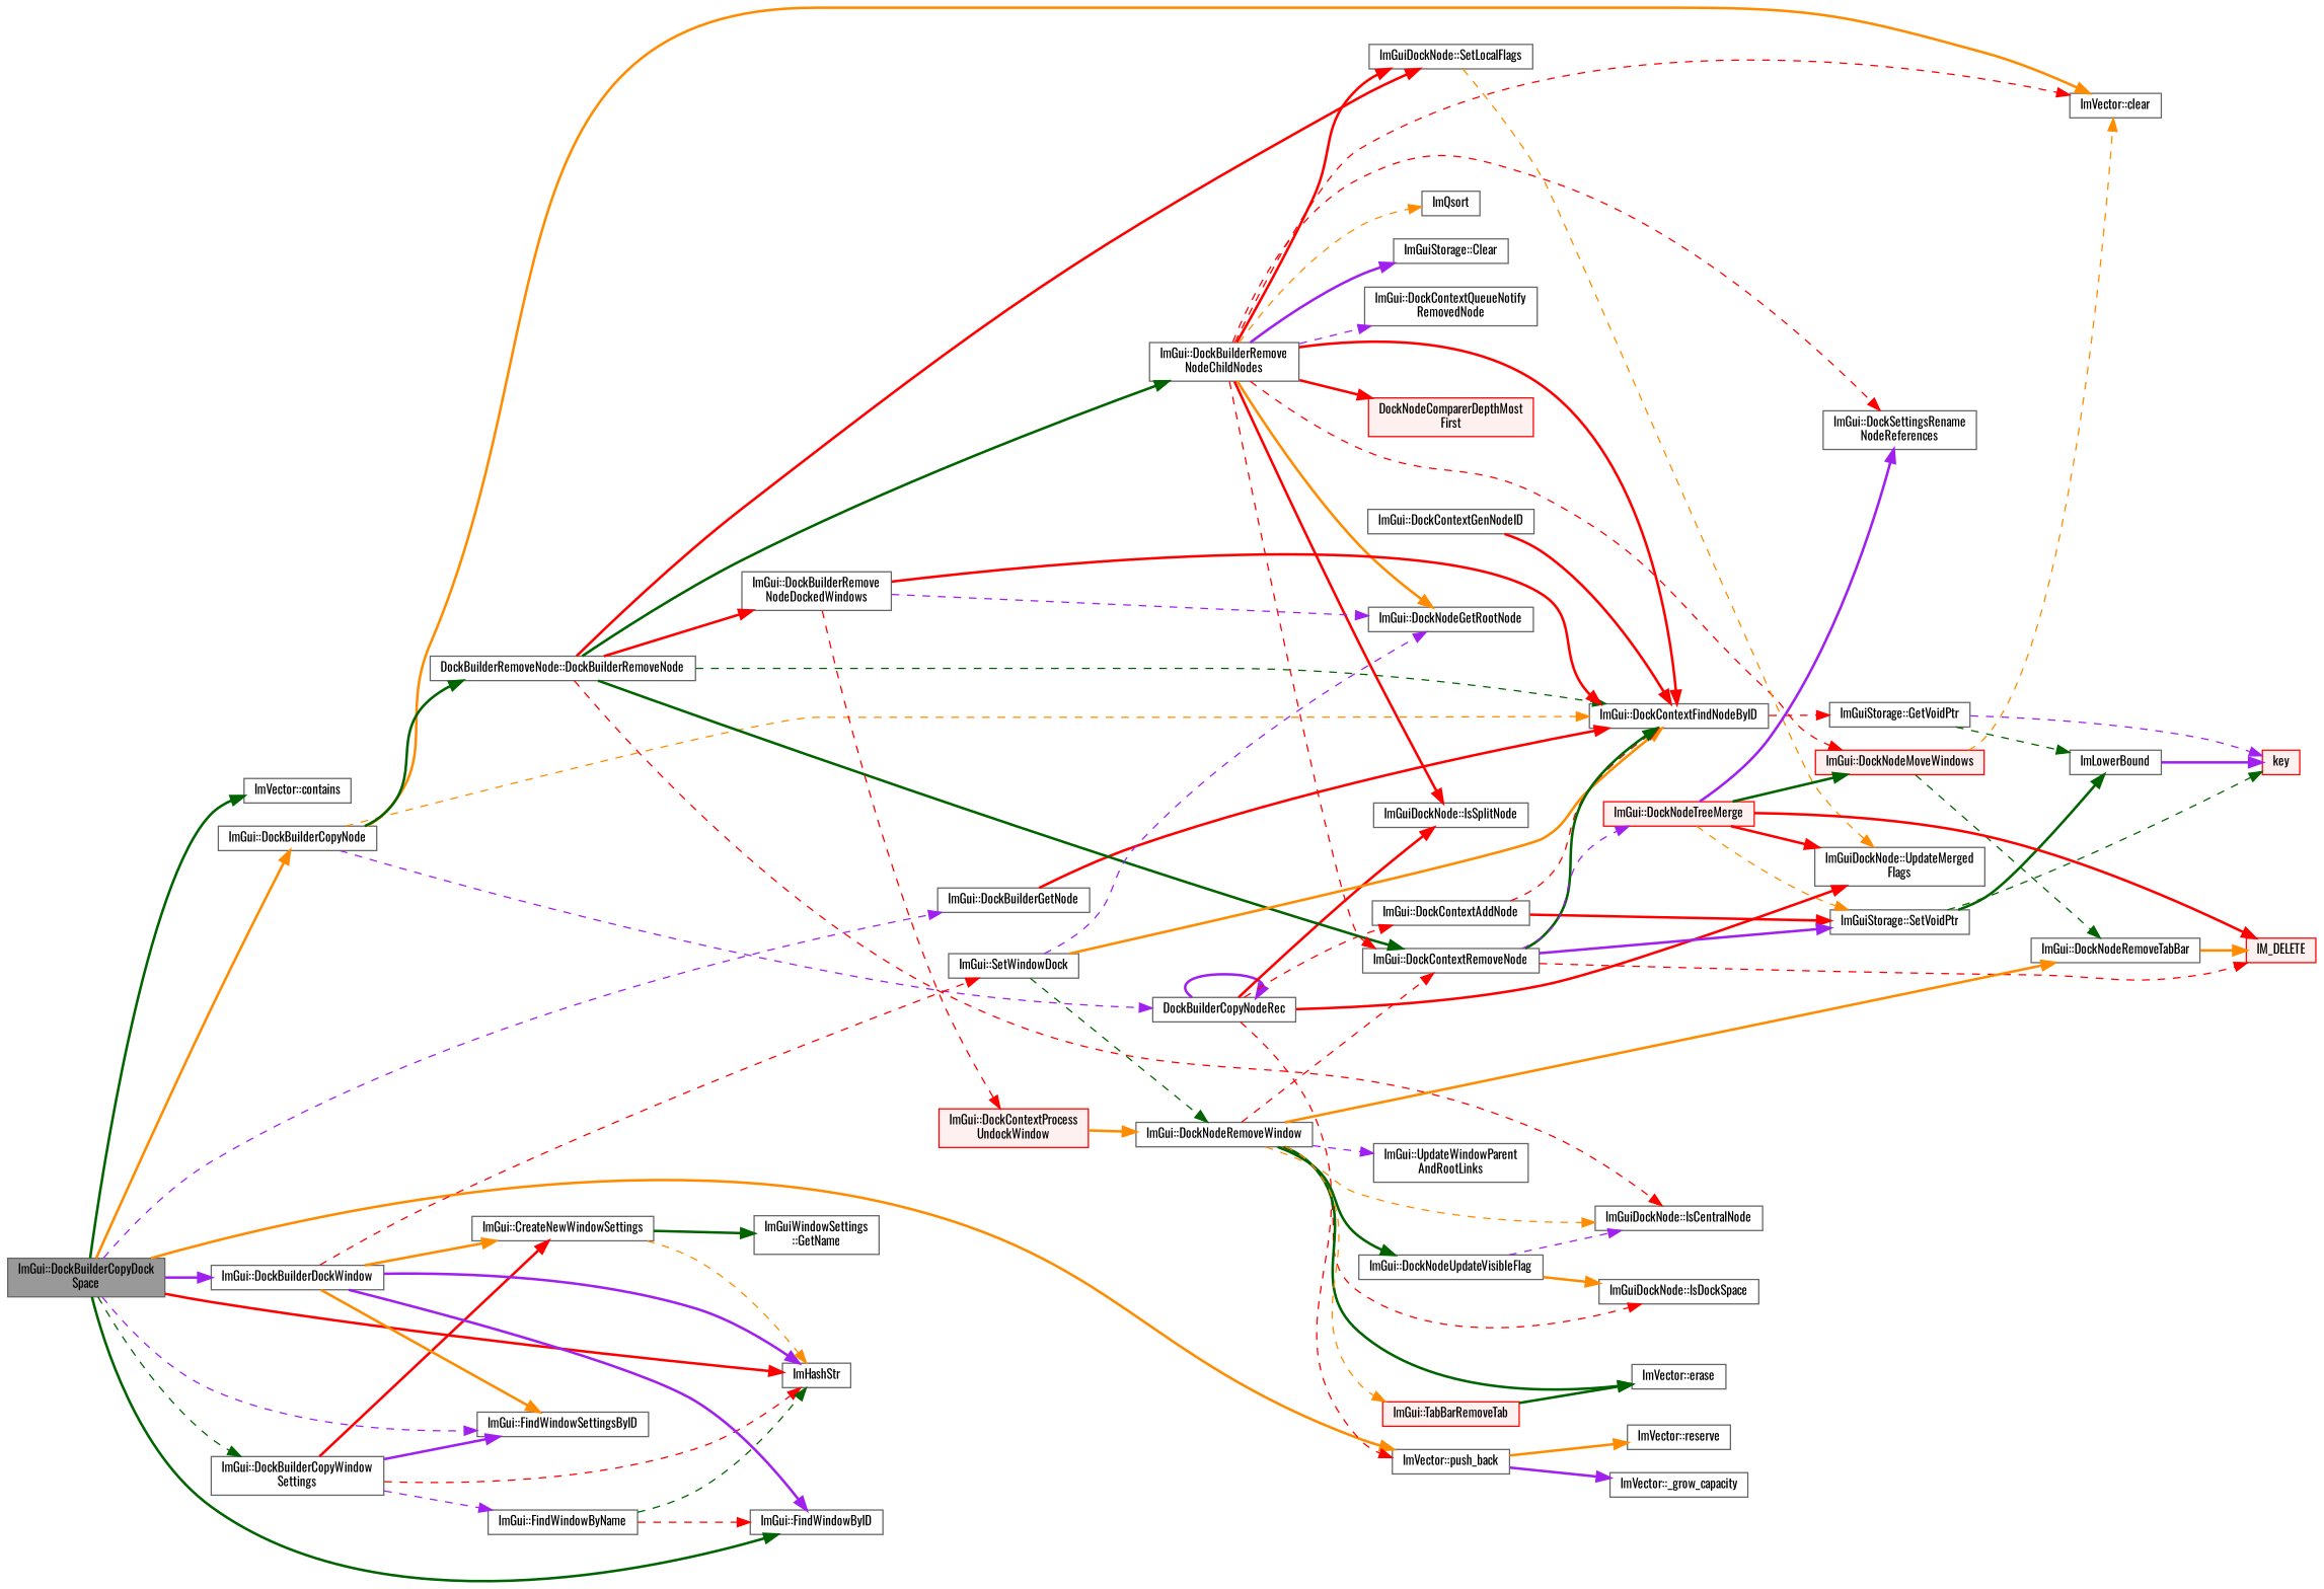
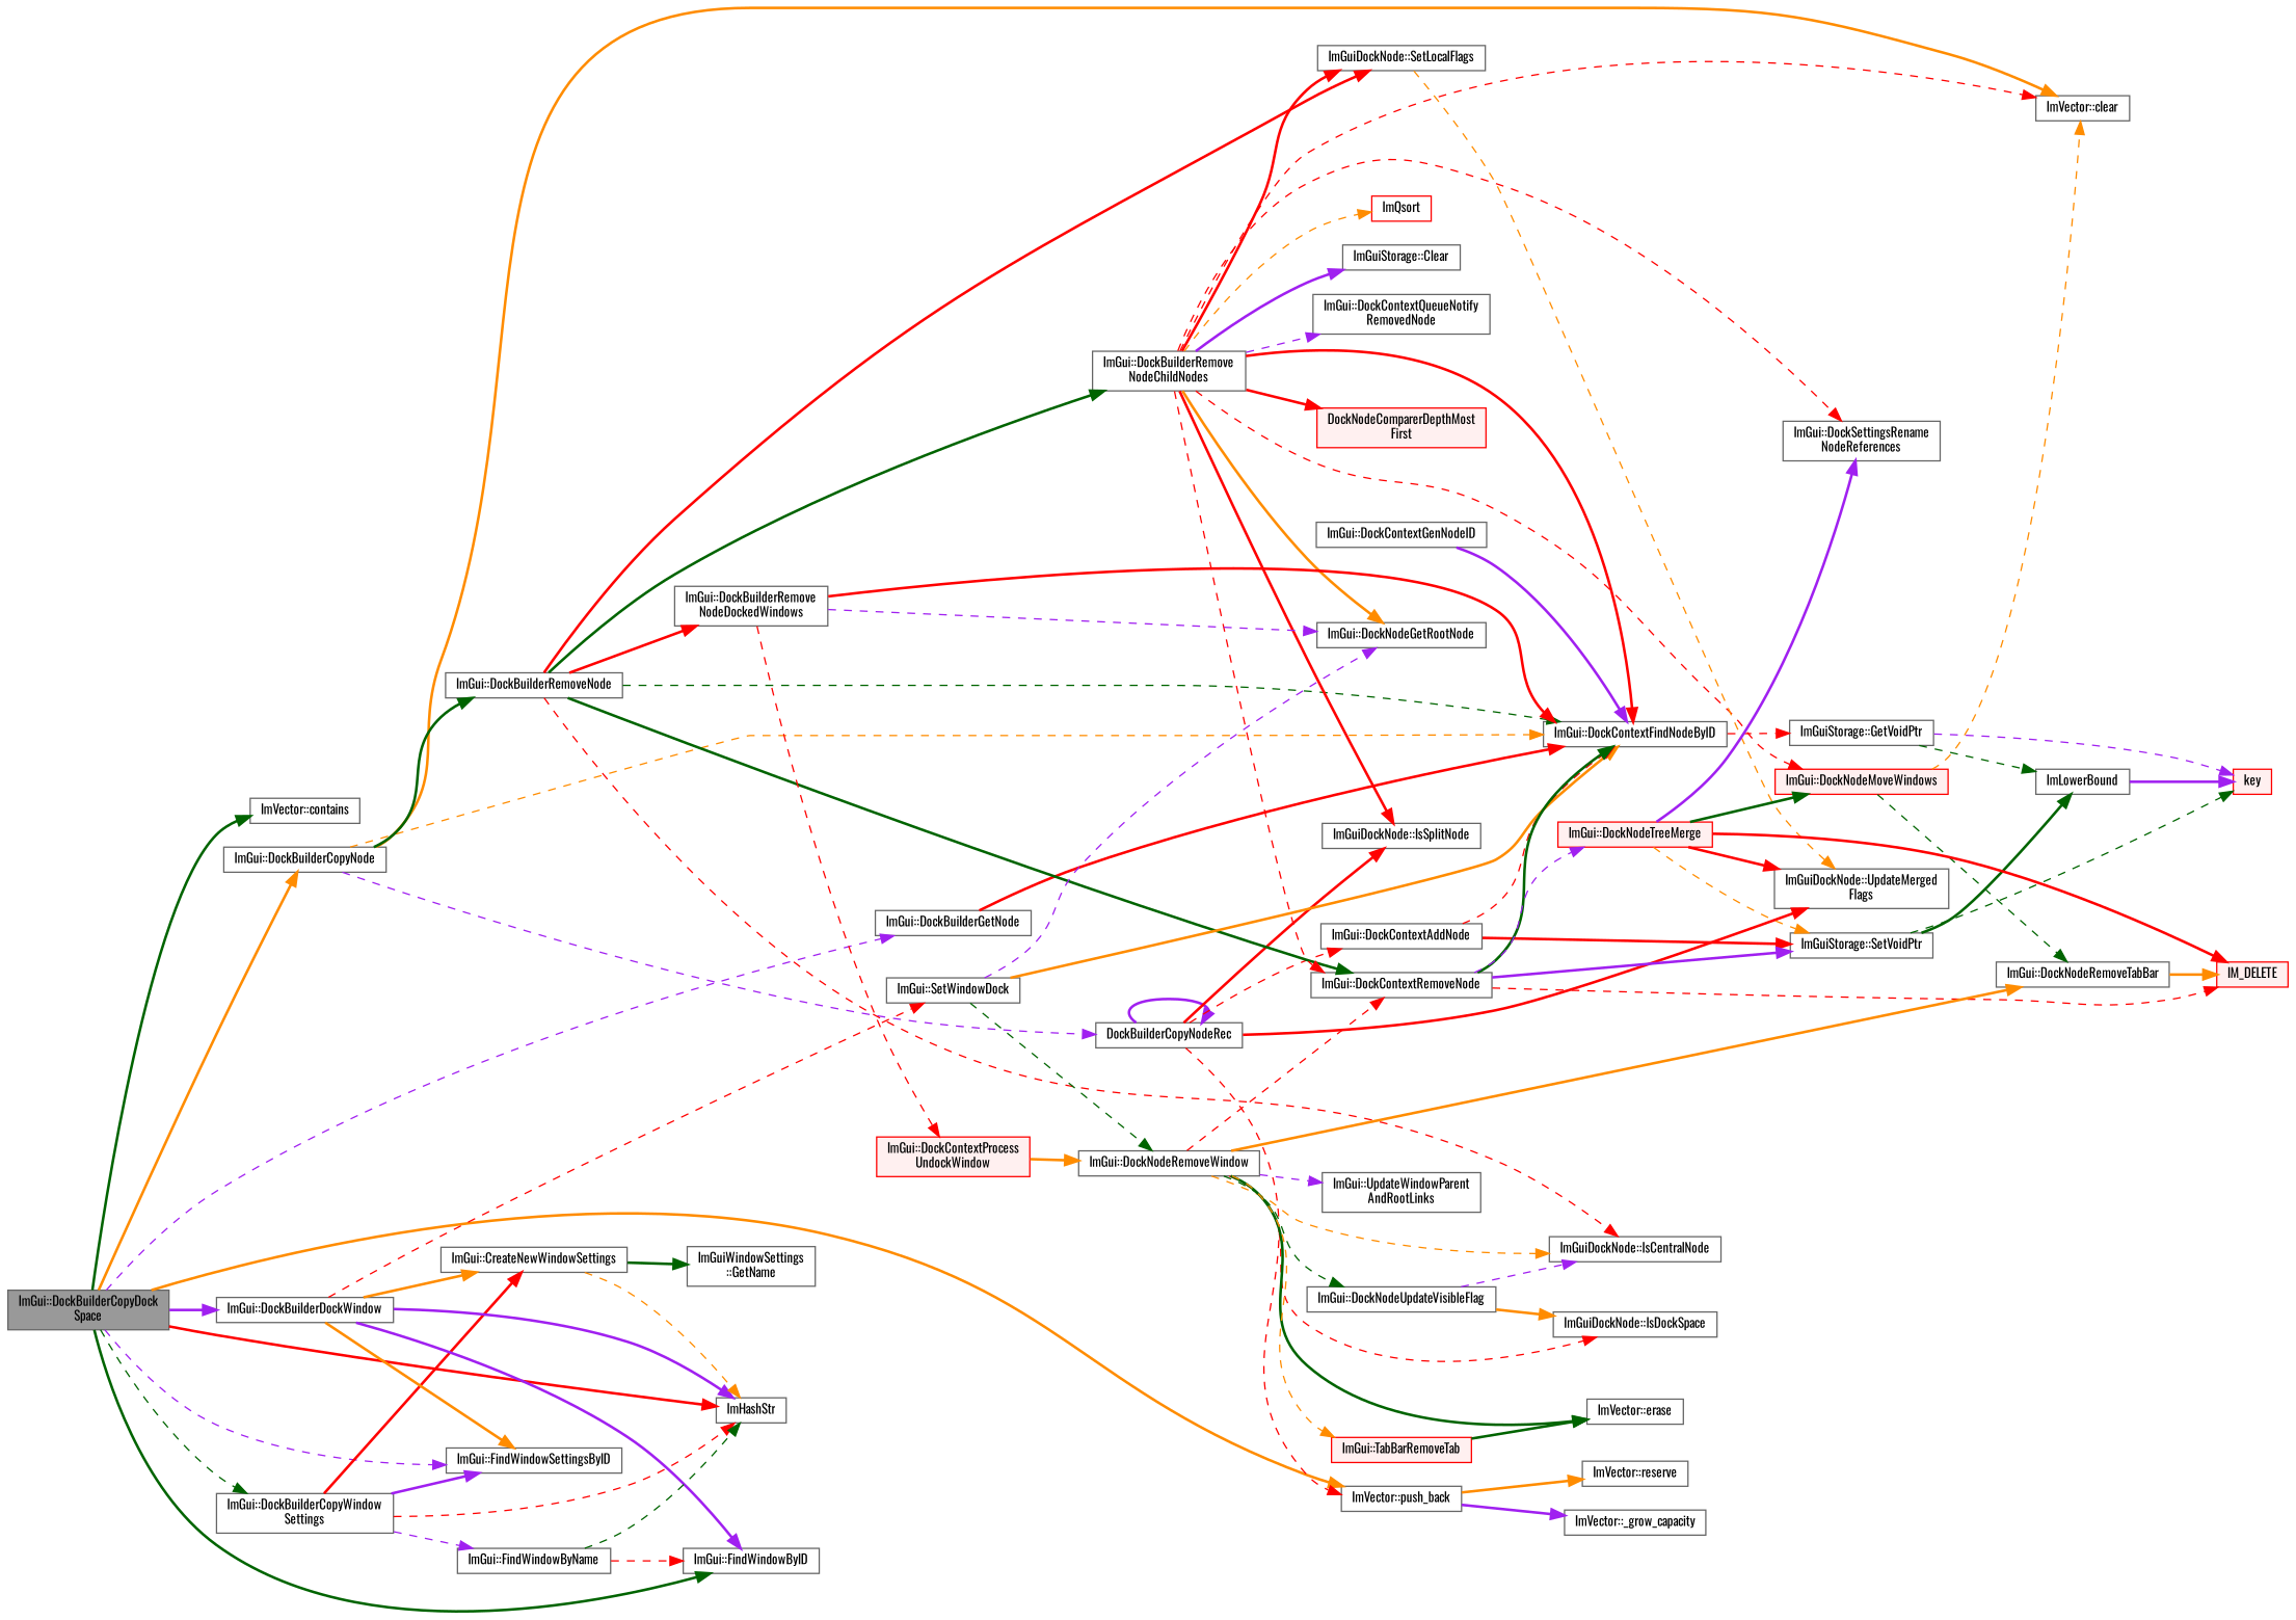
  digraph {
    fontname=Oswald
    rankdir=LR
    node [color=grey40 fillcolor=white fontname=Oswald fontsize=10 shape=box style=filled]
    edge [color=red fontname=Oswald fontsize=10 labelfontname=Helvetica labelfontsize=10 style=bold]
    n1 [color=gray40 fillcolor=grey60 fontcolor=black height=0.2 label="ImGui::DockBuilderCopyDock\lSpace" width=0.4]
    n2 [height=0.2 label="ImVector::contains" width=0.4]
    n3 [height=0.2 label="ImGui::DockBuilderCopyNode" width=0.4]
    n4 [height=0.2 label="ImVector::push_back" width=0.4]
    n5 [height=0.2 label="ImGui::DockBuilderCopyWindow\lSettings" width=0.4]
    n6 [height=0.2 label=ImHashStr width=0.4]
    n7 [height=0.2 label="ImGui::FindWindowByID" width=0.4]
    n8 [height=0.2 label="ImGui::FindWindowSettingsByID" width=0.4]
    n9 [height=0.2 label="ImGui::DockBuilderDockWindow" width=0.4]
    n10 [height=0.2 label="ImGui::DockBuilderGetNode" width=0.4]
    n11 [height=0.2 label="ImVector::clear" width=0.4]
    n12 [height=0.2 label=DockBuilderCopyNodeRec width=0.4]
    n13 [height=0.2 label="ImGui::DockContextFindNodeByID" width=0.4]
-   n14 [height=0.2 label="DockBuilderRemoveNode::DockBuilderRemoveNode" width=0.4]
+   n14 [height=0.2 label="ImGui::DockBuilderRemoveNode" width=0.4]
    n15 [height=0.2 label="ImVector::_grow_capacity" width=0.4]
    n16 [height=0.2 label="ImVector::reserve" width=0.4]
    n17 [height=0.2 label="ImGui::CreateNewWindowSettings" width=0.4]
    n18 [height=0.2 label="ImGui::FindWindowByName" width=0.4]
    n19 [height=0.2 label="ImGui::SetWindowDock" width=0.4]
    n20 [height=0.2 label="ImGui::DockContextAddNode" width=0.4]
    n21 [height=0.2 label="ImGuiDockNode::IsSplitNode" width=0.4]
    n22 [height=0.2 label="ImGuiDockNode::UpdateMerged\lFlags" width=0.4]
    n23 [height=0.2 label="ImGuiStorage::GetVoidPtr" width=0.4]
    n24 [height=0.2 label="ImGui::DockBuilderRemove\lNodeChildNodes" width=0.4]
    n25 [height=0.2 label="ImGui::DockContextRemoveNode" width=0.4]
    n26 [height=0.2 label="ImGuiDockNode::SetLocalFlags" width=0.4]
    n27 [height=0.2 label="ImGui::DockBuilderRemove\lNodeDockedWindows" width=0.4]
    n28 [height=0.2 label="ImGuiDockNode::IsCentralNode" width=0.4]
    n29 [height=0.2 label="ImGuiStorage::SetVoidPtr" width=0.4]
    n30 [height=0.2 label="ImGui::DockContextGenNodeID" width=0.4]
    n31 [height=0.2 label=ImLowerBound width=0.4]
    n32 [color=red fillcolor="#FFF0F0" height=0.2 label=key width=0.4]
    n33 [height=0.2 label="ImGuiStorage::Clear" width=0.4]
    n34 [height=0.2 label="ImGui::DockContextQueueNotify\lRemovedNode" width=0.4]
    n35 [color=red fillcolor="#FFF0F0" height=0.2 label="ImGui::DockNodeMoveWindows" width=0.4]
    n36 [height=0.2 label="ImGui::DockSettingsRename\lNodeReferences" width=0.4]
    n37 [color=red fillcolor="#FFF0F0" height=0.2 label="DockNodeComparerDepthMost\lFirst" width=0.4]
    n38 [height=0.2 label="ImGui::DockNodeGetRootNode" width=0.4]
-   n39 [height=0.2 label=ImQsort width=0.4]
+   n39 [color=red height=0.2 label=ImQsort width=0.4]
    n40 [color=red fillcolor="#FFF0F0" height=0.2 label="ImGui::DockNodeTreeMerge" width=0.4]
    n41 [color=red fillcolor="#FFF0F0" height=0.2 label=IM_DELETE width=0.4]
    n42 [color=red fillcolor="#FFF0F0" height=0.2 label="ImGui::DockContextProcess\lUndockWindow" width=0.4]
    n43 [height=0.2 label="ImGui::DockNodeRemoveTabBar" width=0.4]
    n44 [height=0.2 label="ImGui::DockNodeRemoveWindow" width=0.4]
    n45 [height=0.2 label="ImGui::DockNodeUpdateVisibleFlag" width=0.4]
    n46 [height=0.2 label="ImGuiDockNode::IsDockSpace" width=0.4]
    n47 [height=0.2 label="ImVector::erase" width=0.4]
    n48 [color=red fillcolor="#FFF0F0" height=0.2 label="ImGui::TabBarRemoveTab" width=0.4]
    n49 [height=0.2 label="ImGui::UpdateWindowParent\lAndRootLinks" width=0.4]
    n50 [height=0.2 label="ImGuiWindowSettings\l::GetName" width=0.4]
    n1 -> n2 [color=darkgreen]
    n1 -> n3 [color=darkorange]
    n1 -> n4 [color=darkorange]
    n1 -> n5 [color=darkgreen style=dashed]
    n1 -> n6
    n1 -> n7 [color=darkgreen]
    n1 -> n8 [color=purple style=dashed]
    n1 -> n9 [color=purple]
    n1 -> n10 [color=purple style=dashed]
    n3 -> n11 [color=darkorange]
    n3 -> n12 [color=purple style=dashed]
    n3 -> n13 [color=darkorange style=dashed]
    n3 -> n14 [color=darkgreen]
    n4 -> n15 [color=purple]
    n4 -> n16 [color=darkorange]
    n5 -> n6 [style=dashed]
    n5 -> n8 [color=purple]
    n5 -> n17
    n5 -> n18 [color=purple style=dashed]
    n9 -> n6 [color=purple]
    n9 -> n7 [color=purple]
    n9 -> n8 [color=darkorange]
    n9 -> n17 [color=darkorange]
    n9 -> n19 [style=dashed]
    n10 -> n13
    n12 -> n4 [style=dashed]
    n12 -> n12 [color=purple]
    n12 -> n20 [style=dashed]
    n12 -> n21
    n12 -> n22
    n13 -> n23 [style=dashed]
    n14 -> n13 [color=darkgreen style=dashed]
    n14 -> n24 [color=darkgreen]
    n14 -> n25 [color=darkgreen]
    n14 -> n26
    n14 -> n27
    n14 -> n28 [style=dashed]
    n17 -> n6 [color=darkorange style=dashed]
    n17 -> n50 [color=darkgreen]
    n18 -> n6 [color=darkgreen style=dashed]
    n18 -> n7 [style=dashed]
    n19 -> n13 [color=darkorange]
    n19 -> n38 [color=purple style=dashed]
    n19 -> n44 [color=darkgreen style=dashed]
    n20 -> n13 [style=dashed]
    n20 -> n29
    n23 -> n31 [color=darkgreen style=dashed]
    n23 -> n32 [color=purple style=dashed]
    n24 -> n11 [style=dashed]
    n24 -> n13
    n24 -> n21
    n24 -> n25 [style=dashed]
    n24 -> n26
    n24 -> n33 [color=purple]
    n24 -> n34 [color=purple style=dashed]
    n24 -> n35 [style=dashed]
    n24 -> n36 [style=dashed]
    n24 -> n37
    n24 -> n38 [color=darkorange]
    n24 -> n39 [color=darkorange style=dashed]
    n25 -> n13 [color=darkgreen]
    n25 -> n29 [color=purple]
    n25 -> n40 [color=purple style=dashed]
    n25 -> n41 [style=dashed]
    n26 -> n22 [color=darkorange style=dashed]
    n27 -> n13
    n27 -> n38 [color=purple style=dashed]
    n27 -> n42 [style=dashed]
    n29 -> n31 [color=darkgreen]
    n29 -> n32 [color=darkgreen style=dashed]
-   n30 -> n13
+   n30 -> n13 [color=purple]
    n31 -> n32 [color=purple]
    n35 -> n11 [color=darkorange style=dashed]
    n35 -> n43 [color=darkgreen style=dashed]
    n40 -> n22
    n40 -> n29 [color=darkorange style=dashed]
    n40 -> n35 [color=darkgreen]
    n40 -> n36 [color=purple]
    n40 -> n41
    n42 -> n44 [color=darkorange]
    n43 -> n41 [color=darkorange]
    n44 -> n25 [style=dashed]
    n44 -> n28 [color=darkorange style=dashed]
    n44 -> n43 [color=darkorange]
-   n44 -> n45 [color=darkgreen]
+   n44 -> n45 [color=darkgreen style=dashed]
    n44 -> n46 [style=dashed]
    n44 -> n47 [color=darkgreen]
    n44 -> n48 [color=darkorange style=dashed]
    n44 -> n49 [color=purple style=dashed]
    n45 -> n28 [color=purple style=dashed]
    n45 -> n46 [color=darkorange]
    n48 -> n47 [color=darkgreen]
  }
